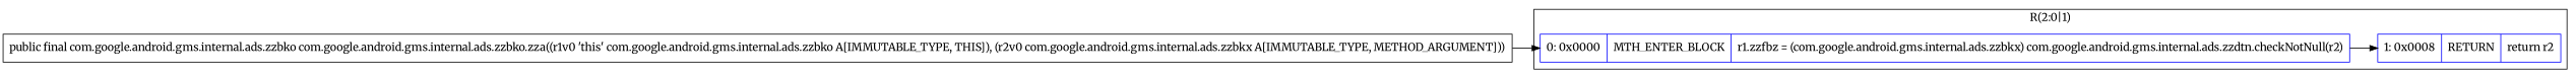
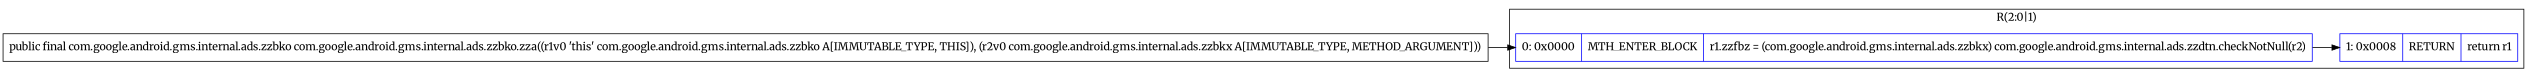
  digraph {
    rankdir=LR
    fontname=Merriweather
    node [color=blue shape=record fontname=Merriweather]
    edge [fontname=Merriweather]
    n1 [label="{0\:\ 0x0000|MTH_ENTER_BLOCK\l|r1.zzfbz = (com.google.android.gms.internal.ads.zzbkx) com.google.android.gms.internal.ads.zzdtn.checkNotNull(r2)\l}"]
-   n2 [label="{1\:\ 0x0008|RETURN\l|return r2\l}"]
+   n2 [label="{1\:\ 0x0008|RETURN\l|return r1\l}"]
    n3 [label="{public final com.google.android.gms.internal.ads.zzbko com.google.android.gms.internal.ads.zzbko.zza((r1v0 'this' com.google.android.gms.internal.ads.zzbko A[IMMUTABLE_TYPE, THIS]), (r2v0 com.google.android.gms.internal.ads.zzbkx A[IMMUTABLE_TYPE, METHOD_ARGUMENT])) }" color=""]
    subgraph cluster_1 {
      label="R(2:0|1)"
      n1
      n2
    }
    n1 -> n2
    n3 -> n1
  }
